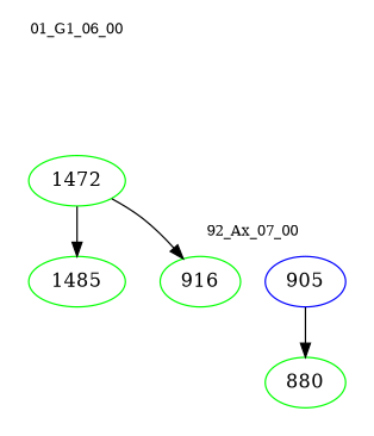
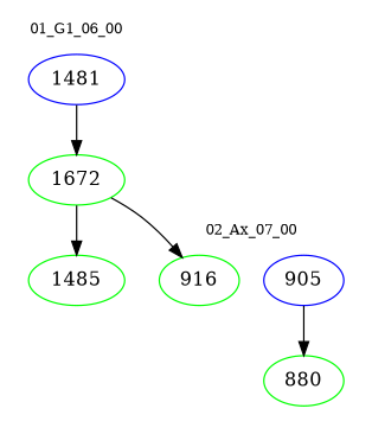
  digraph {
    node [color=green]
    edge [color=black]
    n1 [color=blue label=905]
    n2 [label=880]
    n3 [label=916]
-   n5 [label=1472]
+   n4 [color=blue label=1481]
+   n5 [label=1672]
    n6 [label=1485]
    subgraph cluster_1 {
      color=white
      fontsize=10
-     label="92_Ax_07_00"
+     label="02_Ax_07_00"
      n1
      n2
      n3
    }
    subgraph cluster_2 {
      color=white
      fontsize=10
      label="01_G1_06_00"
+     n4
      n5
      n6
    }
    n1 -> n2
+   n4 -> n5
    n5 -> n3
    n5 -> n6
  }
